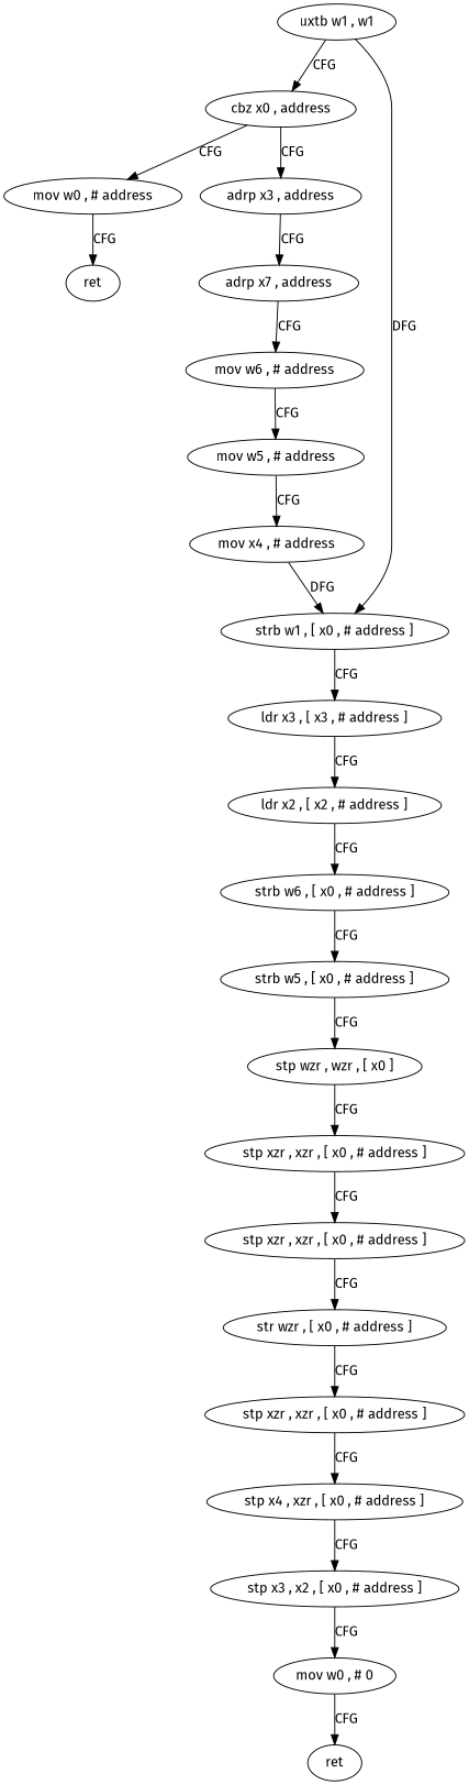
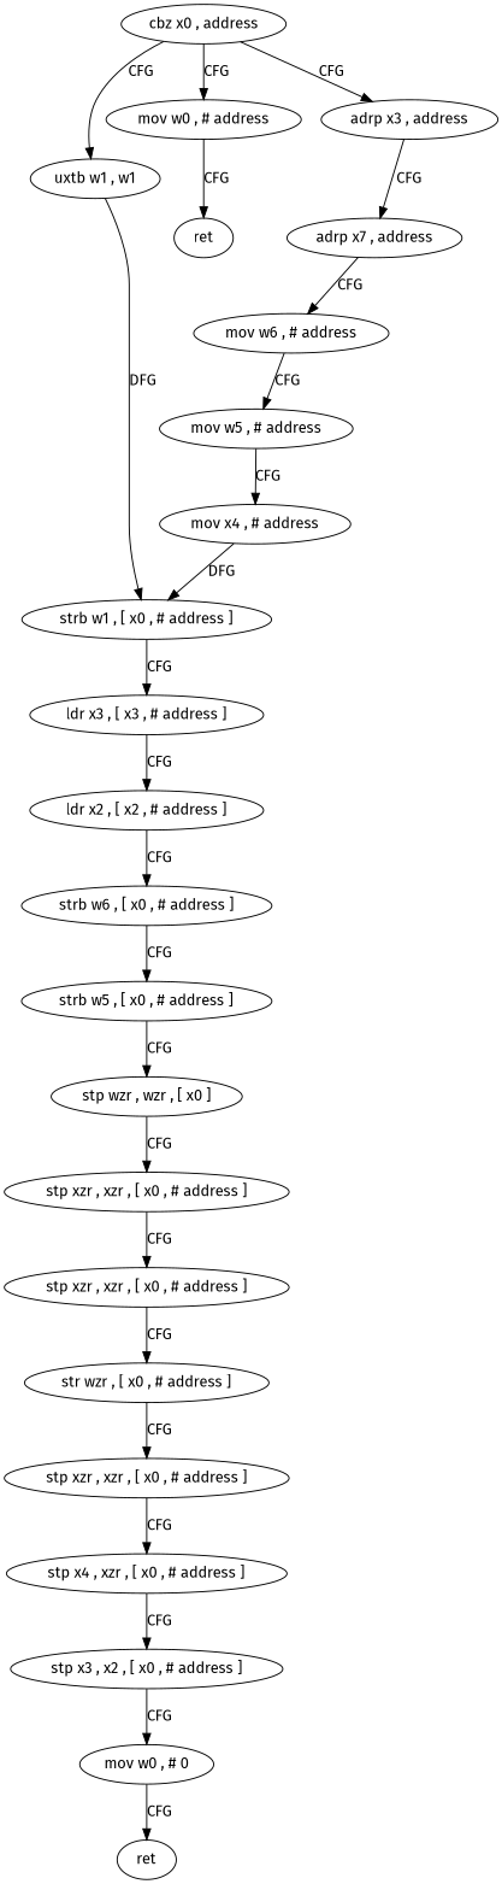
  digraph {
    fontname="Fira Sans"
    node [fontname="Fira Sans"]
    edge [fontname="Fira Sans"]
    n1 [label="uxtb w1 , w1"]
    n2 [label="cbz x0 , address"]
    n3 [label="strb w1 , [ x0 , # address ]"]
    n4 [label="mov w0 , # address"]
    n5 [label="adrp x3 , address"]
    n6 [label="ldr x3 , [ x3 , # address ]"]
    n7 [label=ret]
    n8 [label="adrp x7 , address"]
    n9 [label="mov w6 , # address"]
    n10 [label="mov w5 , # address"]
    n11 [label="mov x4 , # address"]
    n12 [label="ldr x2 , [ x2 , # address ]"]
    n13 [label="strb w6 , [ x0 , # address ]"]
    n14 [label="strb w5 , [ x0 , # address ]"]
    n15 [label="stp wzr , wzr , [ x0 ]"]
    n16 [label="stp xzr , xzr , [ x0 , # address ]"]
    n17 [label="stp xzr , xzr , [ x0 , # address ]"]
    n18 [label="str wzr , [ x0 , # address ]"]
    n19 [label="stp xzr , xzr , [ x0 , # address ]"]
    n20 [label="stp x4 , xzr , [ x0 , # address ]"]
    n21 [label="stp x3 , x2 , [ x0 , # address ]"]
    n22 [label="mov w0 , # 0"]
    n23 [label=ret]
-   n1 -> n2 [label=CFG]
+   n2 -> n1 [label=CFG]
    n1 -> n3 [label=DFG]
    n2 -> n4 [label=CFG]
    n2 -> n5 [label=CFG]
    n3 -> n6 [label=CFG]
    n4 -> n7 [label=CFG]
    n5 -> n8 [label=CFG]
    n6 -> n12 [label=CFG]
    n8 -> n9 [label=CFG]
    n9 -> n10 [label=CFG]
    n10 -> n11 [label=CFG]
    n11 -> n3 [label=DFG]
    n12 -> n13 [label=CFG]
    n13 -> n14 [label=CFG]
    n14 -> n15 [label=CFG]
    n15 -> n16 [label=CFG]
    n16 -> n17 [label=CFG]
    n17 -> n18 [label=CFG]
    n18 -> n19 [label=CFG]
    n19 -> n20 [label=CFG]
    n20 -> n21 [label=CFG]
    n21 -> n22 [label=CFG]
    n22 -> n23 [label=CFG]
  }
